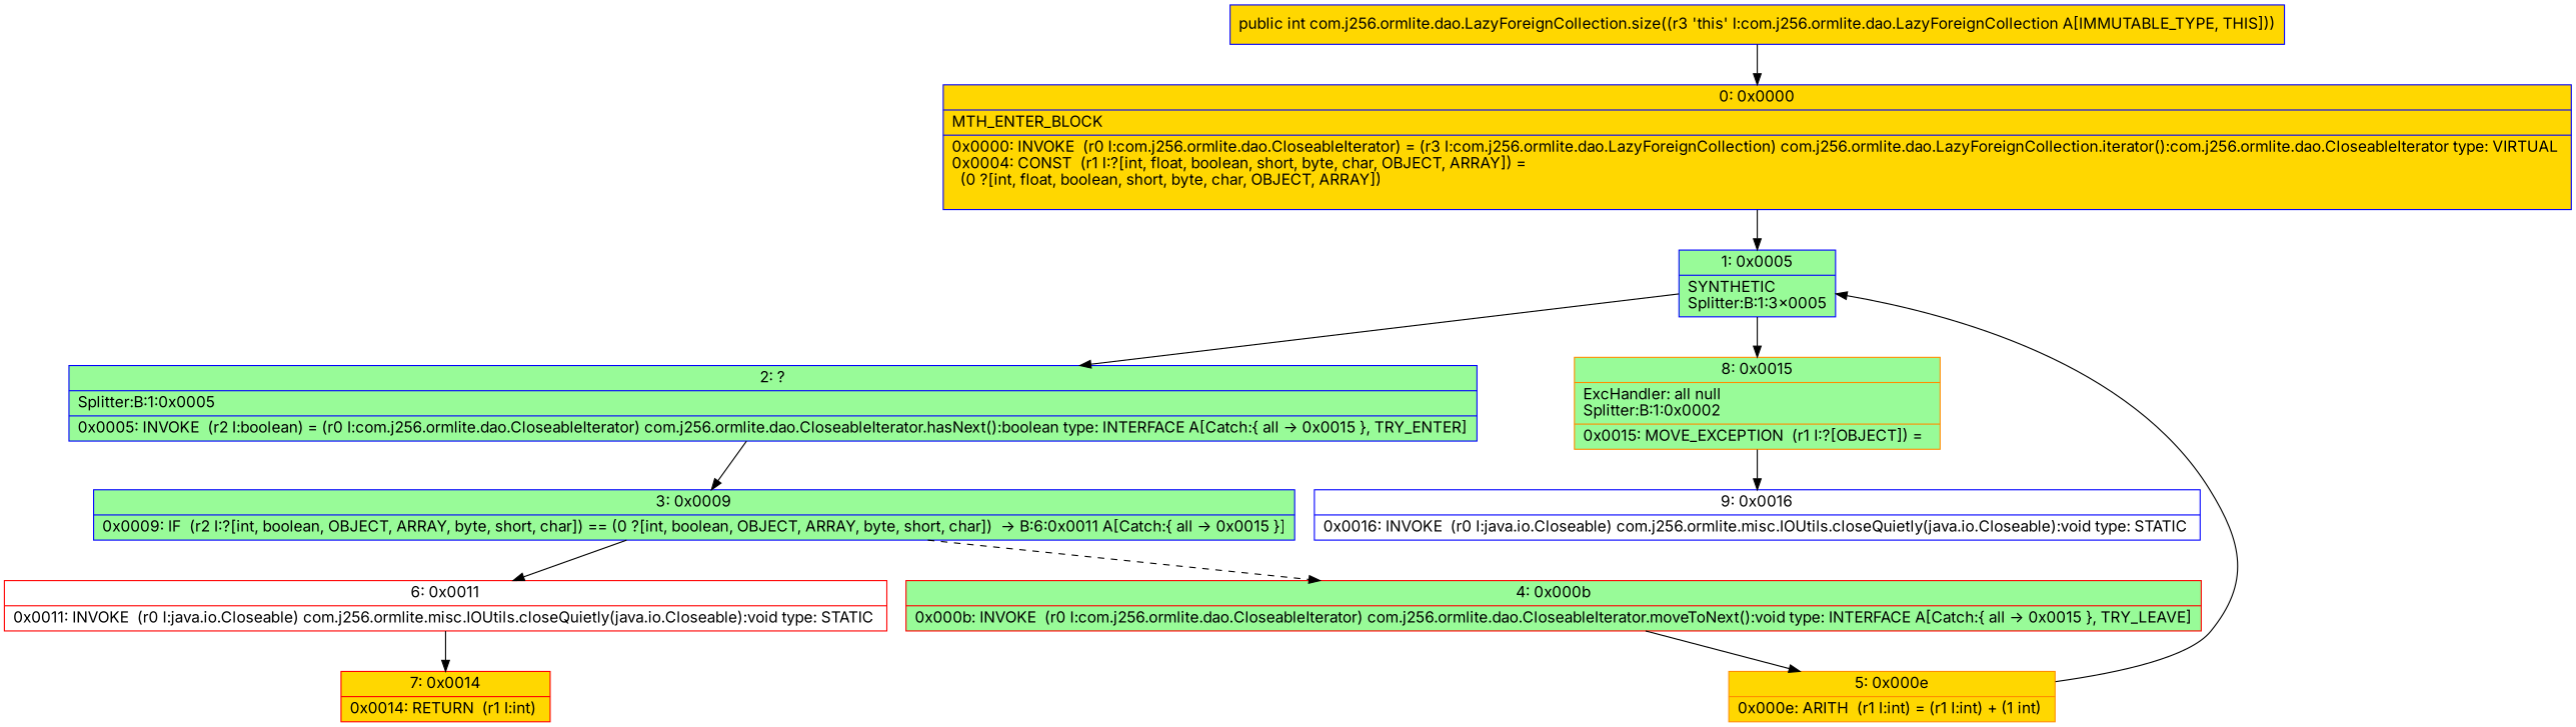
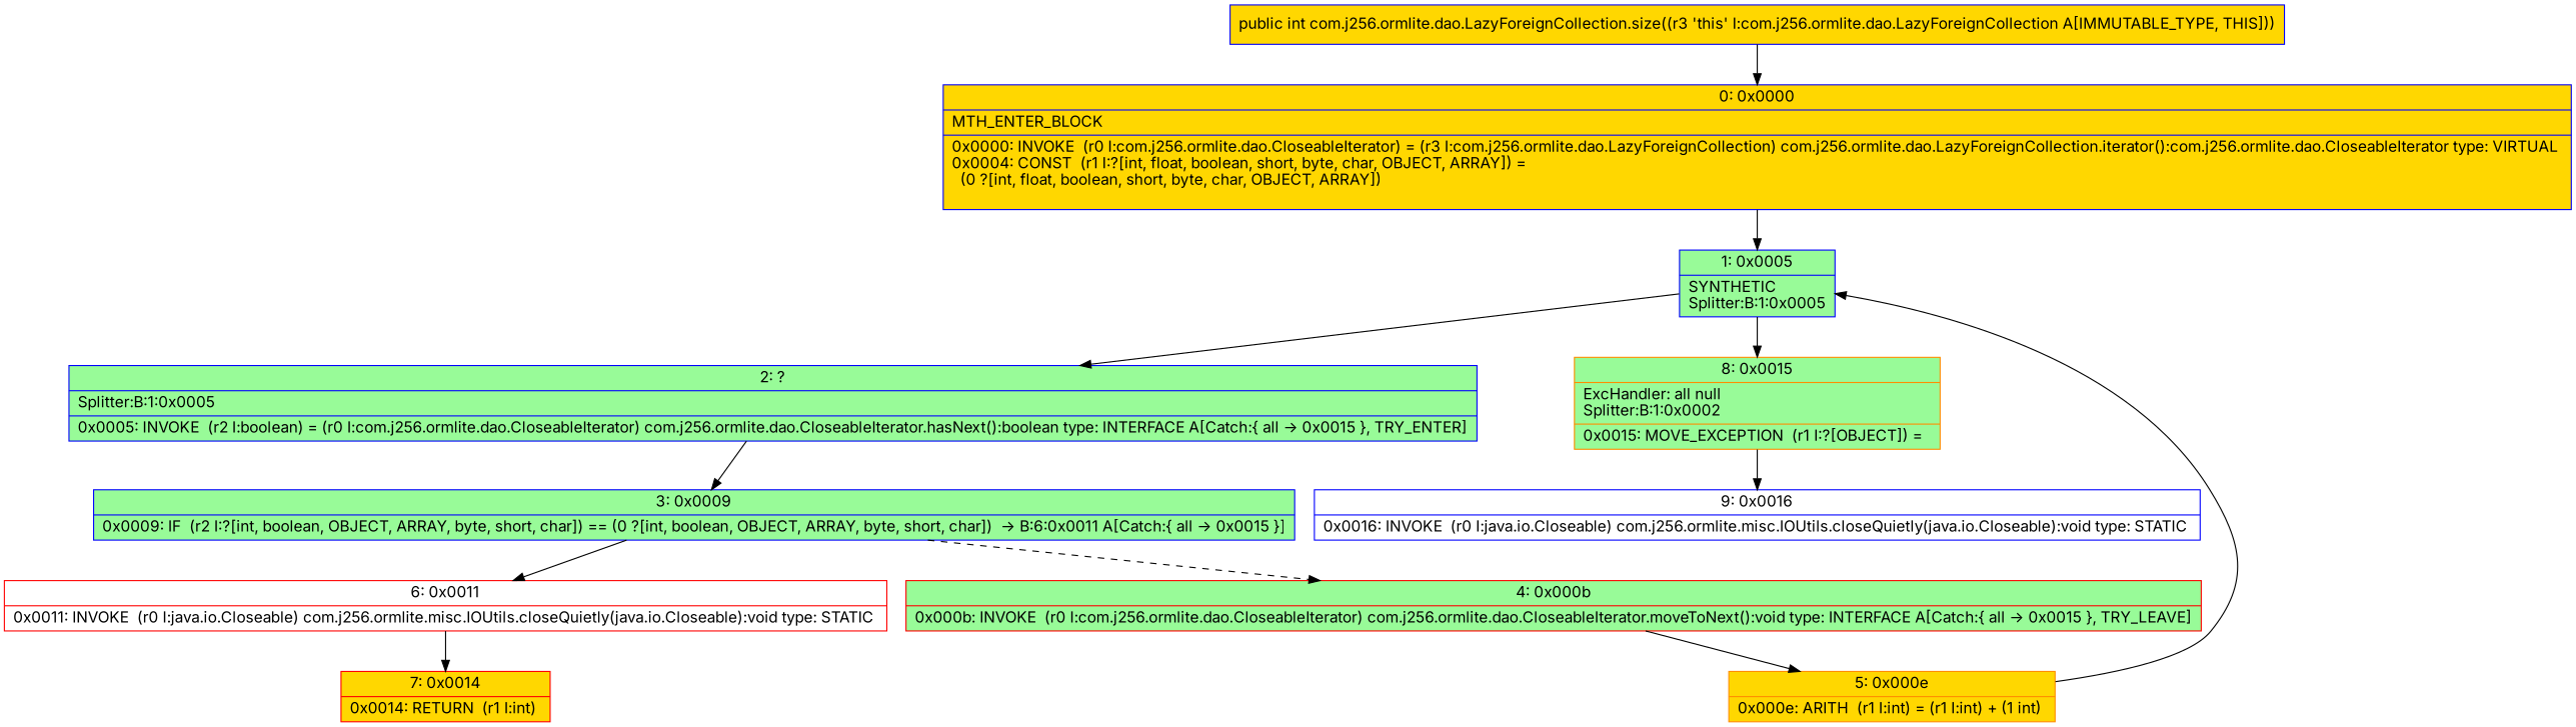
  digraph {
    fontname=Inter
    node [color=blue fillcolor=palegreen fontname=Inter shape=record style=filled]
    edge [fontname=Inter]
    n1 [fillcolor=gold label="{0\:\ 0x0000|MTH_ENTER_BLOCK\l|0x0000: INVOKE  (r0 I:com.j256.ormlite.dao.CloseableIterator) = (r3 I:com.j256.ormlite.dao.LazyForeignCollection) com.j256.ormlite.dao.LazyForeignCollection.iterator():com.j256.ormlite.dao.CloseableIterator type: VIRTUAL \l0x0004: CONST  (r1 I:?[int, float, boolean, short, byte, char, OBJECT, ARRAY]) = \l  (0 ?[int, float, boolean, short, byte, char, OBJECT, ARRAY])\l \l}"]
-   n2 [label="{1\:\ 0x0005|SYNTHETIC\lSplitter:B:1:3x0005\l}"]
+   n2 [label="{1\:\ 0x0005|SYNTHETIC\lSplitter:B:1:0x0005\l}"]
    n3 [label="{2\:\ ?|Splitter:B:1:0x0005\l|0x0005: INVOKE  (r2 I:boolean) = (r0 I:com.j256.ormlite.dao.CloseableIterator) com.j256.ormlite.dao.CloseableIterator.hasNext():boolean type: INTERFACE A[Catch:\{ all \-\> 0x0015 \}, TRY_ENTER]\l}"]
    n4 [color=darkorange label="{8\:\ 0x0015|ExcHandler: all null\lSplitter:B:1:0x0002\l|0x0015: MOVE_EXCEPTION  (r1 I:?[OBJECT]) =  \l}"]
    n5 [label="{3\:\ 0x0009|0x0009: IF  (r2 I:?[int, boolean, OBJECT, ARRAY, byte, short, char]) == (0 ?[int, boolean, OBJECT, ARRAY, byte, short, char])  \-\> B:6:0x0011 A[Catch:\{ all \-\> 0x0015 \}]\l}"]
    n6 [fillcolor=white label="{9\:\ 0x0016|0x0016: INVOKE  (r0 I:java.io.Closeable) com.j256.ormlite.misc.IOUtils.closeQuietly(java.io.Closeable):void type: STATIC \l}"]
    n7 [color=red label="{4\:\ 0x000b|0x000b: INVOKE  (r0 I:com.j256.ormlite.dao.CloseableIterator) com.j256.ormlite.dao.CloseableIterator.moveToNext():void type: INTERFACE A[Catch:\{ all \-\> 0x0015 \}, TRY_LEAVE]\l}"]
    n8 [color=red fillcolor=white label="{6\:\ 0x0011|0x0011: INVOKE  (r0 I:java.io.Closeable) com.j256.ormlite.misc.IOUtils.closeQuietly(java.io.Closeable):void type: STATIC \l}"]
    n9 [color=darkorange fillcolor=gold label="{5\:\ 0x000e|0x000e: ARITH  (r1 I:int) = (r1 I:int) + (1 int) \l}"]
    n10 [color=red fillcolor=gold label="{7\:\ 0x0014|0x0014: RETURN  (r1 I:int) \l}"]
    n11 [fillcolor=gold label="{public int com.j256.ormlite.dao.LazyForeignCollection.size((r3 'this' I:com.j256.ormlite.dao.LazyForeignCollection A[IMMUTABLE_TYPE, THIS])) }"]
    n1 -> n2
    n2 -> n3
    n2 -> n4
    n3 -> n5
    n4 -> n6
    n5 -> n7 [style=dashed]
    n5 -> n8
    n7 -> n9
    n8 -> n10
    n9 -> n2
    n11 -> n1
  }
